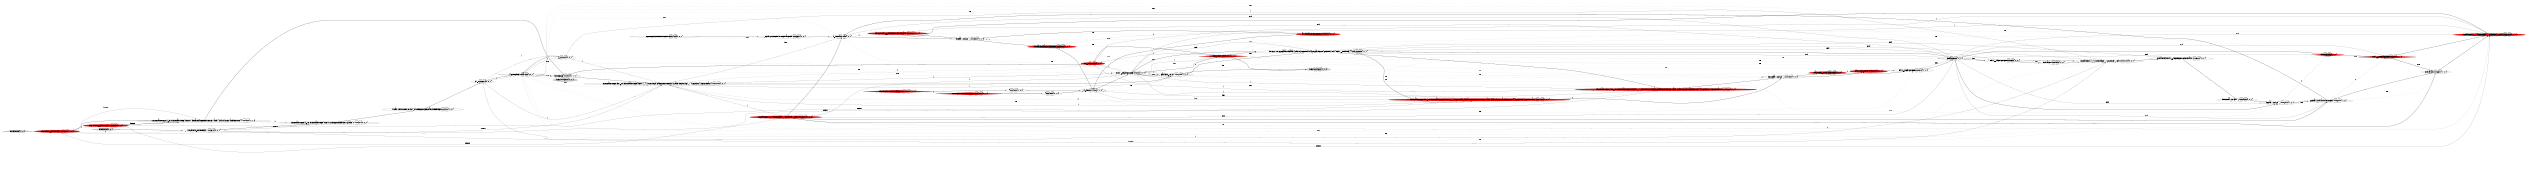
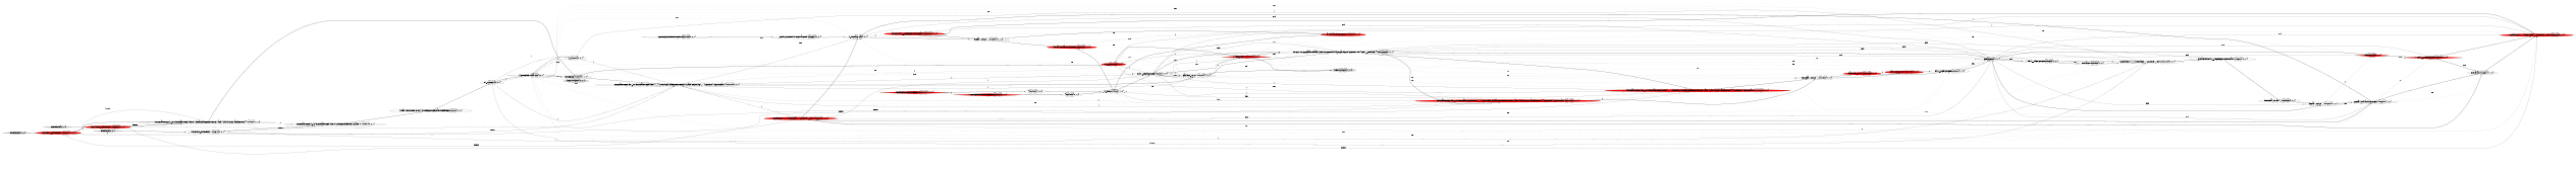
  digraph {
    rankdir=LR
    node [fillcolor=white shape=ellipse style=filled]
    edge [style=bold]
    n1 [label="DisconnectableZooKeeper zknew = new DisconnectableZooKeeper(hostPorts((i + 1) % hostPorts.length(,CONNECTION_TIMEOUT,new MyWatcher(Integer.toString(i + 1)),zk.getSessionId(),zk.getSessionPasswd())@@@10@@@['1', '0', '1']"]
    n2 [fillcolor=red label="LOG.info(hostPorts((i + 1) % hostPorts.length( + \" Sync returned \" + result(0()@@@36@@@['1', '0', '0']"]
    n3 [fillcolor=red label="int i = 0@@@10@@@['0', '1', '0']"]
    n4 [label="zk = zknew@@@37@@@['1', '0', '1']"]
    n5 [label="result(0( = Integer.MAX_VALUE@@@12@@@['1', '1', '1']"]
    n6 [label="final int result = new int((((@@@11@@@['1', '0', '1']"]
    n7 [fillcolor=red label="DisconnectableZooKeeper zknew = new DisconnectableZooKeeper(hostPorts((i + 1) % hostPorts.length(,ClientBase.CONNECTION_TIMEOUT,new Watcher(){public void process(WatchedEvent event){}},zk.getSessionId(),zk.getSessionPasswd())@@@14@@@['1', '0', '0']"]
    n8 [fillcolor=red label="LOG.info(hostPorts((i + 1) % hostPorts.length( + \" Sync returned \" + result(0()@@@36@@@['0', '1', '0']"]
    n9 [fillcolor=red label="i < hostPorts.length * 2@@@11@@@['0', '1', '0']" shape=diamond]
    n10 [fillcolor=red label="DisconnectableZooKeeper zknew = new DisconnectableZooKeeper(hostPorts((i + 1) % hostPorts.length(,ClientBase.CONNECTION_TIMEOUT,new Watcher(){public void process(WatchedEvent event){}},zk.getSessionId(),zk.getSessionPasswd())@@@14@@@['0', '1', '0']"]
    n11 [fillcolor=red label="assertTrue(result(0( == KeeperException.Code.OK.intValue())@@@37@@@['0', '1', '0']"]
    n12 [label="zk.setData(\"/\",new byte((((,-1)@@@39@@@['1', '1', '0']"]
    n13 [label="zknew.sync(\"/\",new AsyncCallback.VoidCallback(){public void processResult(int rc,String path,Object ctx){synchronized (result) {result(0( = rcresult.notify()}}},null)@@@13@@@['1', '1', '1']"]
    n14 [label="zk = zknew@@@44@@@['1', '1', '0']"]
    n15 [label="result@@@22@@@['1', '1', '1']" shape=diamond]
    n16 [fillcolor=lightgray label="zk.close()@@@46@@@['1', '1', '0']"]
    n17 [label="zknew.setData(\"/\",new byte((((,-1)@@@19@@@['1', '1', '0']"]
    n18 [fillcolor=red label="Assert.fail(\"Should have lost the connection\")@@@40@@@['1', '0', '0']"]
    n19 [label="zk.setData(\"/\",new byte((((,-1)@@@31@@@['1', '0', '1']"]
    n20 [fillcolor=red label="final int result = new int((((@@@20@@@['1', '0', '0']"]
    n21 [label="result(0( = Integer.MAX_VALUE@@@21@@@['1', '1', '0']"]
    n22 [fillcolor=red label="fail(\"Should have lost the connection\")@@@40@@@['0', '1', '0']"]
    n23 [fillcolor=red label="final int(( result = new int((((@@@20@@@['0', '1', '0']"]
    n24 [fillcolor=red label="result@@@31@@@['0', '1', '0']" shape=diamond]
    n25 [fillcolor=red label="result(0( == Integer.MAX_VALUE@@@32@@@['0', '1', '0']" shape=diamond]
    n26 [label="Assert.fail(\"Should have lost the connection\")@@@32@@@['1', '0', '1']"]
    n27 [label="result(0( == Integer.MAX_VALUE@@@23@@@['0', '0', '1']" shape=diamond]
    n28 [label="Assert.assertTrue(result(0( == KeeperException.Code.OK.intValue())@@@28@@@['0', '0', '1']"]
    n29 [label="LOG.info(hostPorts((i + 1) % hostPorts.length( + \" Sync returned \" + result(0()@@@27@@@['0', '0', '1']"]
    n30 [label="zknew.setData(\"/\",new byte((((,-1)@@@29@@@['0', '0', '1']"]
    n31 [label="zk.create(\"/sessionMoveTest\",new byte((((,Ids.OPEN_ACL_UNSAFE,CreateMode.EPHEMERAL)@@@5@@@['0', '0', '1']"]
    n32 [label="int i = 0@@@6@@@['0', '0', '1']"]
    n33 [label="i++@@@8@@@['0', '0', '1']"]
    n34 [label="i < hostPorts.length * 2@@@7@@@['0', '0', '1']" shape=diamond]
    n35 [label="result.wait(5000)@@@33@@@['1', '1', '0']"]
    n36 [fillcolor=red label="String(( hostPorts = qb.hostPort.split(\",\")@@@3@@@['0', '1', '0']"]
    n37 [label="DisconnectableZooKeeper zk = new DisconnectableZooKeeper(hostPorts(0(,ClientBase.CONNECTION_TIMEOUT,new Watcher(){public void process(WatchedEvent event){}})@@@4@@@['1', '1', '0']"]
    n38 [label="DisconnectableZooKeeper zk = new DisconnectableZooKeeper(hostPorts(0(,CONNECTION_TIMEOUT,new MyWatcher(\"0\"))@@@4@@@['0', '0', '1']"]
    n39 [label="zk.dontReconnect()@@@9@@@['1', '1', '1']"]
    n40 [label="{}@@@42@@@['0', '1', '0']"]
    n41 [fillcolor=red label="KeeperException.ConnectionLossException e@@@42@@@['1', '0', '0']" shape=diamond]
    n42 [fillcolor=red label="KeeperException.ConnectionLossException e@@@42@@@['0', '1', '0']" shape=diamond]
    n43 [label="{}@@@42@@@['1', '0', '0']"]
    n44 [fillcolor=red label="String hostPorts = qb.hostPort.split(\",\")@@@3@@@['1', '0', '0']"]
    n45 [label="String hostPorts = HOSTPORT.split(\",\")@@@3@@@['0', '0', '1']"]
    n46 [label="result.wait(5000)@@@24@@@['0', '0', '1']"]
    n47 [fillcolor=lightgray label="testSessionMove['0', '0', '1']" shape=diamond]
    n48 [fillcolor=lightgray label="zk.close()@@@39@@@['0', '0', '1']"]
+   n49 [fillcolor=lightgray label="testSessionMoved['0', '1', '0']" shape=diamond]
    n50 [label="LOG.info(\"Got connection loss exception as expected\")@@@35@@@['0', '0', '1']"]
    n51 [fillcolor=lightgray label="testSessionMoved['1', '0', '0']" shape=diamond]
    n52 [label="KeeperException.ConnectionLossException e@@@34@@@['0', '0', '1']" shape=diamond]
    n1 -> n2 [label=i style=solid]
    n1 -> n3 [label=0 style=dashed]
    n1 -> n4 [label=zknew style=solid]
    n1 -> n5 [label=i style=solid]
    n1 -> n6
    n1 -> n6 [label=i style=solid]
    n1 -> n7 [label=i style=solid]
    n2 -> n4
    n2 -> n8 [label=0 style=dashed]
    n3 -> n5 [label=i style=solid]
    n3 -> n8 [label=i style=solid]
    n3 -> n9
    n3 -> n9 [label=i style=solid]
    n3 -> n10 [label=i style=solid]
    n4 -> n11 [label=0 style=dashed]
    n4 -> n12
    n5 -> n2 [label=i style=solid]
    n5 -> n6 [label=i style=solid]
    n5 -> n6
    n5 -> n7 [label=i style=solid]
    n5 -> n8 [label=i style=solid]
    n5 -> n9
    n5 -> n9 [label=i style=solid]
    n5 -> n10 [label=i style=solid]
    n5 -> n13 [label=result style=solid]
    n5 -> n13
    n6 -> n2 [label=true style=dotted]
    n6 -> n4 [label=true style=dotted]
    n6 -> n5 [label=true style=dotted]
    n6 -> n5
    n6 -> n7 [label=true style=dotted]
    n6 -> n9 [label=0 style=dashed]
    n6 -> n12 [label=true style=dotted]
    n6 -> n13
    n6 -> n13 [label=true style=dotted]
    n6 -> n14 [label=true style=dotted]
    n6 -> n15 [label=true style=dotted]
    n6 -> n16
    n6 -> n17 [label=true style=dotted]
    n6 -> n18 [label=true style=dotted]
    n6 -> n19 [label=true style=dotted]
    n6 -> n20 [label=true style=dotted]
    n7 -> n1 [label=0 style=dashed]
    n7 -> n10 [label=0 style=dashed]
    n7 -> n14 [label=zknew style=solid]
    n7 -> n17
    n8 -> n11
    n9 -> n5 [label=true style=dotted]
    n9 -> n8 [label=true style=dotted]
    n9 -> n10 [label=true style=dotted]
    n9 -> n11 [label=true style=dotted]
    n9 -> n12 [label=true style=dotted]
    n9 -> n13
    n9 -> n13 [label=true style=dotted]
    n9 -> n14 [label=true style=dotted]
    n9 -> n15 [label=true style=dotted]
    n9 -> n16
    n9 -> n17 [label=true style=dotted]
    n9 -> n21 [label=true style=dotted]
    n9 -> n22 [label=true style=dotted]
    n9 -> n23 [label=true style=dotted]
    n9 -> n24 [label=true style=dotted]
    n10 -> n14 [label=zknew style=solid]
    n10 -> n17
    n11 -> n12
    n12 -> n18
    n12 -> n22
    n13 -> n7
    n13 -> n10
    n13 -> n15
    n13 -> n15 [label=result style=solid]
    n13 -> n27 [label=result style=solid]
    n13 -> n28 [label=result style=solid]
    n13 -> n29 [label=result style=solid]
    n14 -> n5
    n14 -> n21 [label=true style=dotted]
    n15 -> n2 [label=result style=solid]
    n15 -> n4 [label=result style=solid]
    n15 -> n8 [label=result style=solid]
    n15 -> n11 [label=result style=solid]
    n15 -> n19 [label=result style=solid]
    n15 -> n19
    n15 -> n24
    n15 -> n24 [label=result style=solid]
    n15 -> n25 [label=result style=solid]
    n15 -> n26 [label=result style=solid]
    n15 -> n27 [label=true style=dotted]
    n15 -> n27
    n17 -> n20
    n17 -> n23
    n18 -> n14
    n18 -> n22 [label=0 style=dashed]
    n19 -> n24 [label=0 style=dashed]
    n19 -> n26
    n19 -> n26 [label=true style=dotted]
    n20 -> n21
    n20 -> n23 [label=0 style=dashed]
    n21 -> n15
    n21 -> n15 [label=result style=solid]
    n22 -> n14
    n23 -> n21
    n24 -> n25 [label=true style=dotted]
    n24 -> n25
    n25 -> n8
    n25 -> n35
    n25 -> n35 [label=true style=dotted]
    n26 -> n2
    n26 -> n4
    n26 -> n25 [label=0 style=dashed]
    n26 -> n35 [label=true style=dotted]
    n26 -> n35
    n27 -> n29
    n27 -> n46
    n27 -> n46 [label=true style=dotted]
    n28 -> n30
    n29 -> n28
    n30 -> n19
    n31 -> n32
    n32 -> n1 [label=i style=solid]
    n32 -> n29 [label=i style=solid]
    n32 -> n33 [label=i style=solid]
    n32 -> n34 [label=i style=solid]
    n32 -> n34
    n33 -> n1 [label=i style=solid]
    n33 -> n29 [label=i style=solid]
    n33 -> n34
    n33 -> n34 [label=i style=solid]
    n34 -> n1 [label=true style=dotted]
    n34 -> n4 [label=true style=dotted]
    n34 -> n5 [label=true style=dotted]
    n34 -> n6 [label=true style=dotted]
    n34 -> n13 [label=true style=dotted]
    n34 -> n15 [label=true style=dotted]
    n34 -> n19 [label=true style=dotted]
    n34 -> n26 [label=true style=dotted]
    n34 -> n28 [label=true style=dotted]
    n34 -> n29 [label=true style=dotted]
    n34 -> n30 [label=true style=dotted]
    n34 -> n33 [label=true style=dotted]
    n34 -> n39 [label=true style=dotted]
    n34 -> n39
    n34 -> n48 [style=dashed]
    n35 -> n2
    n35 -> n8
    n36 -> n8 [label=hostPorts style=solid]
    n36 -> n10 [label=hostPorts style=solid]
    n36 -> n37
    n36 -> n37 [label=hostPorts style=solid]
    n37 -> n38 [label=0 style=dashed]
    n37 -> n39
    n38 -> n31
    n39 -> n1
    n39 -> n3
    n40 -> n14
    n41 -> n42 [label=0 style=dashed]
    n41 -> n43
    n42 -> n40
    n43 -> n14
    n44 -> n2 [label=hostPorts style=solid]
    n44 -> n7 [label=hostPorts style=solid]
    n44 -> n36 [label=0 style=dashed]
    n44 -> n37
    n44 -> n37 [label=hostPorts style=solid]
    n44 -> n45 [label=0 style=dashed]
    n45 -> n1 [label=hostPorts style=solid]
    n45 -> n29 [label=hostPorts style=solid]
    n45 -> n38
    n45 -> n38 [label=hostPorts style=solid]
    n46 -> n29
    n47 -> n45
+   n49 -> n36
    n50 -> n4
    n51 -> n44
    n52 -> n50
    n52 -> n50 [label=true style=dotted]
  }
